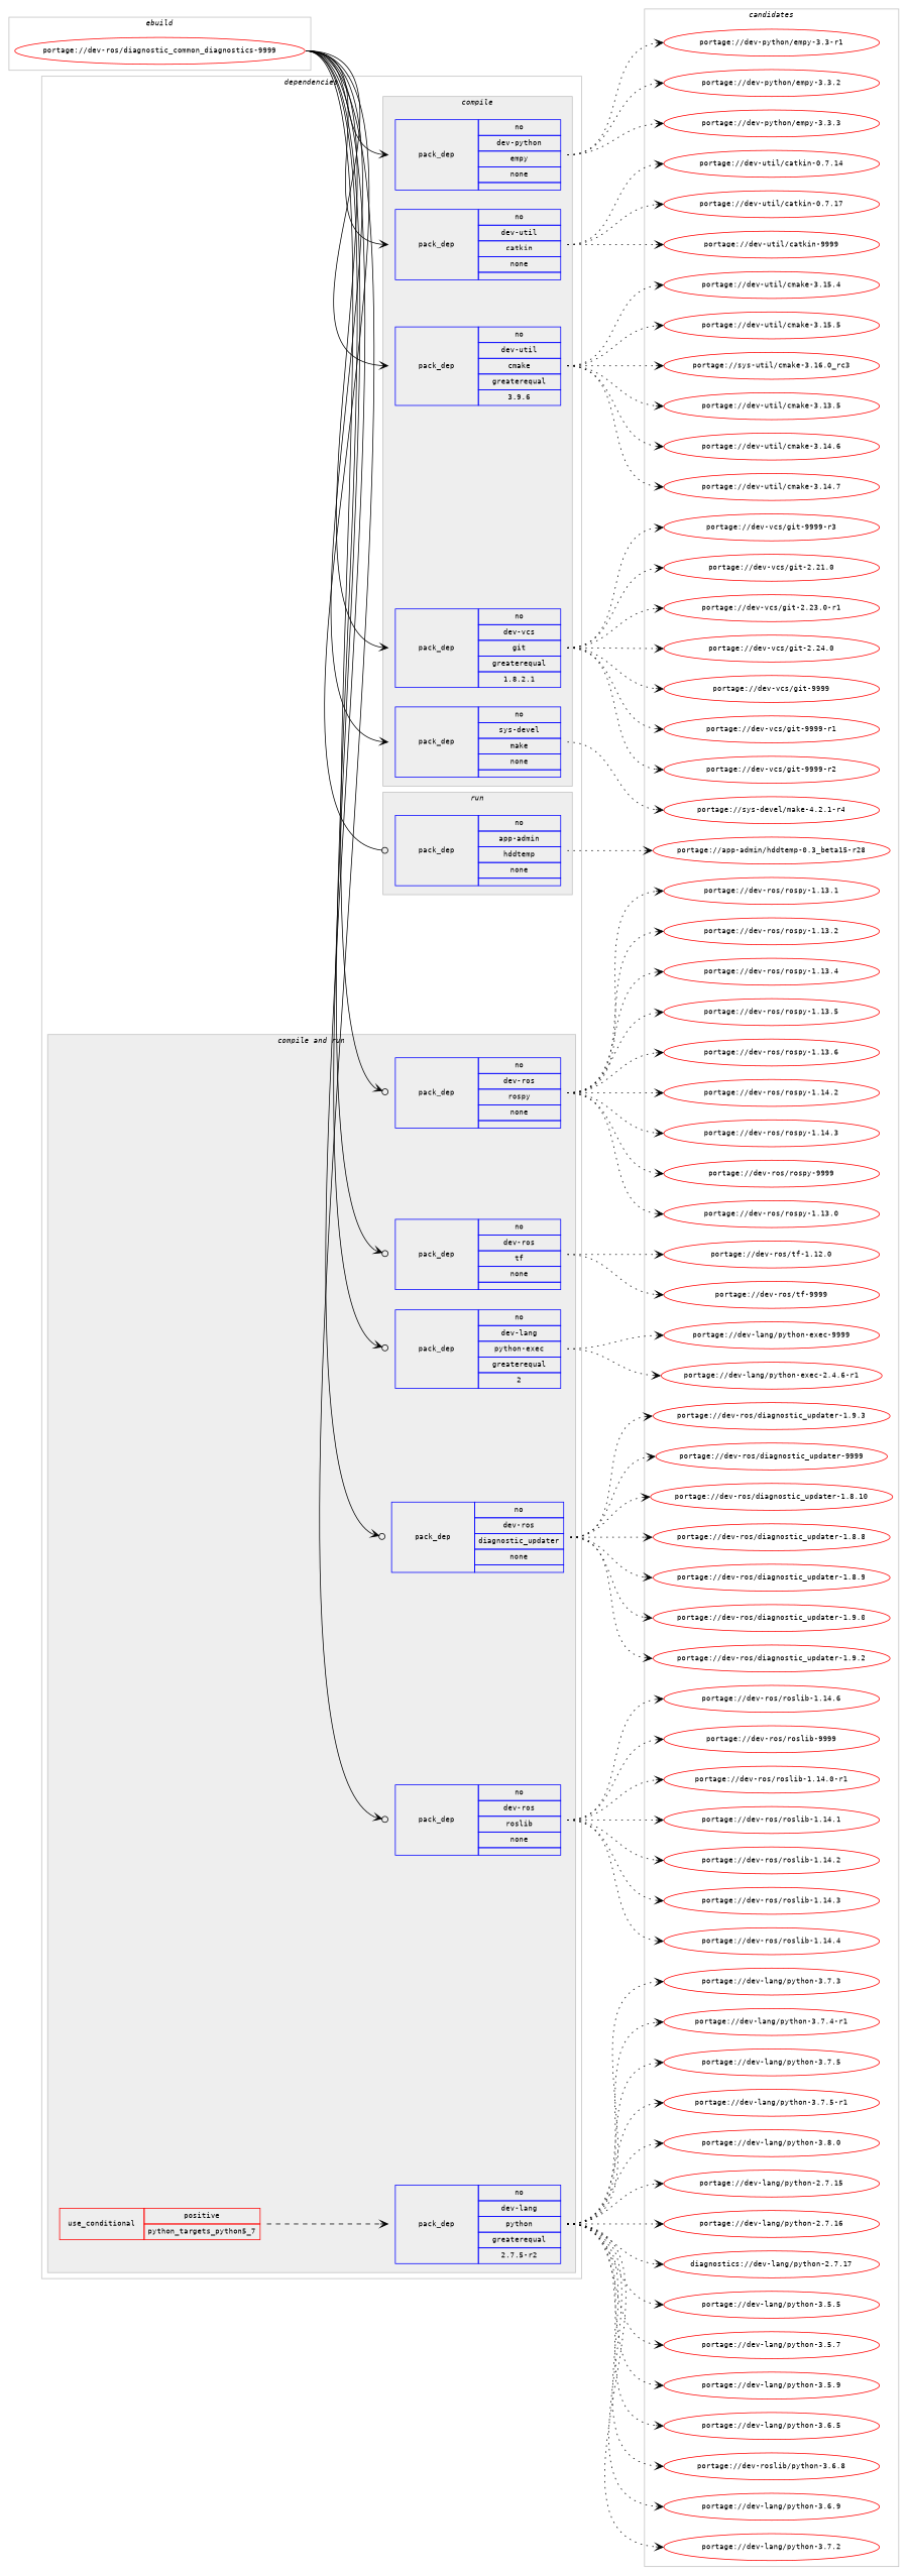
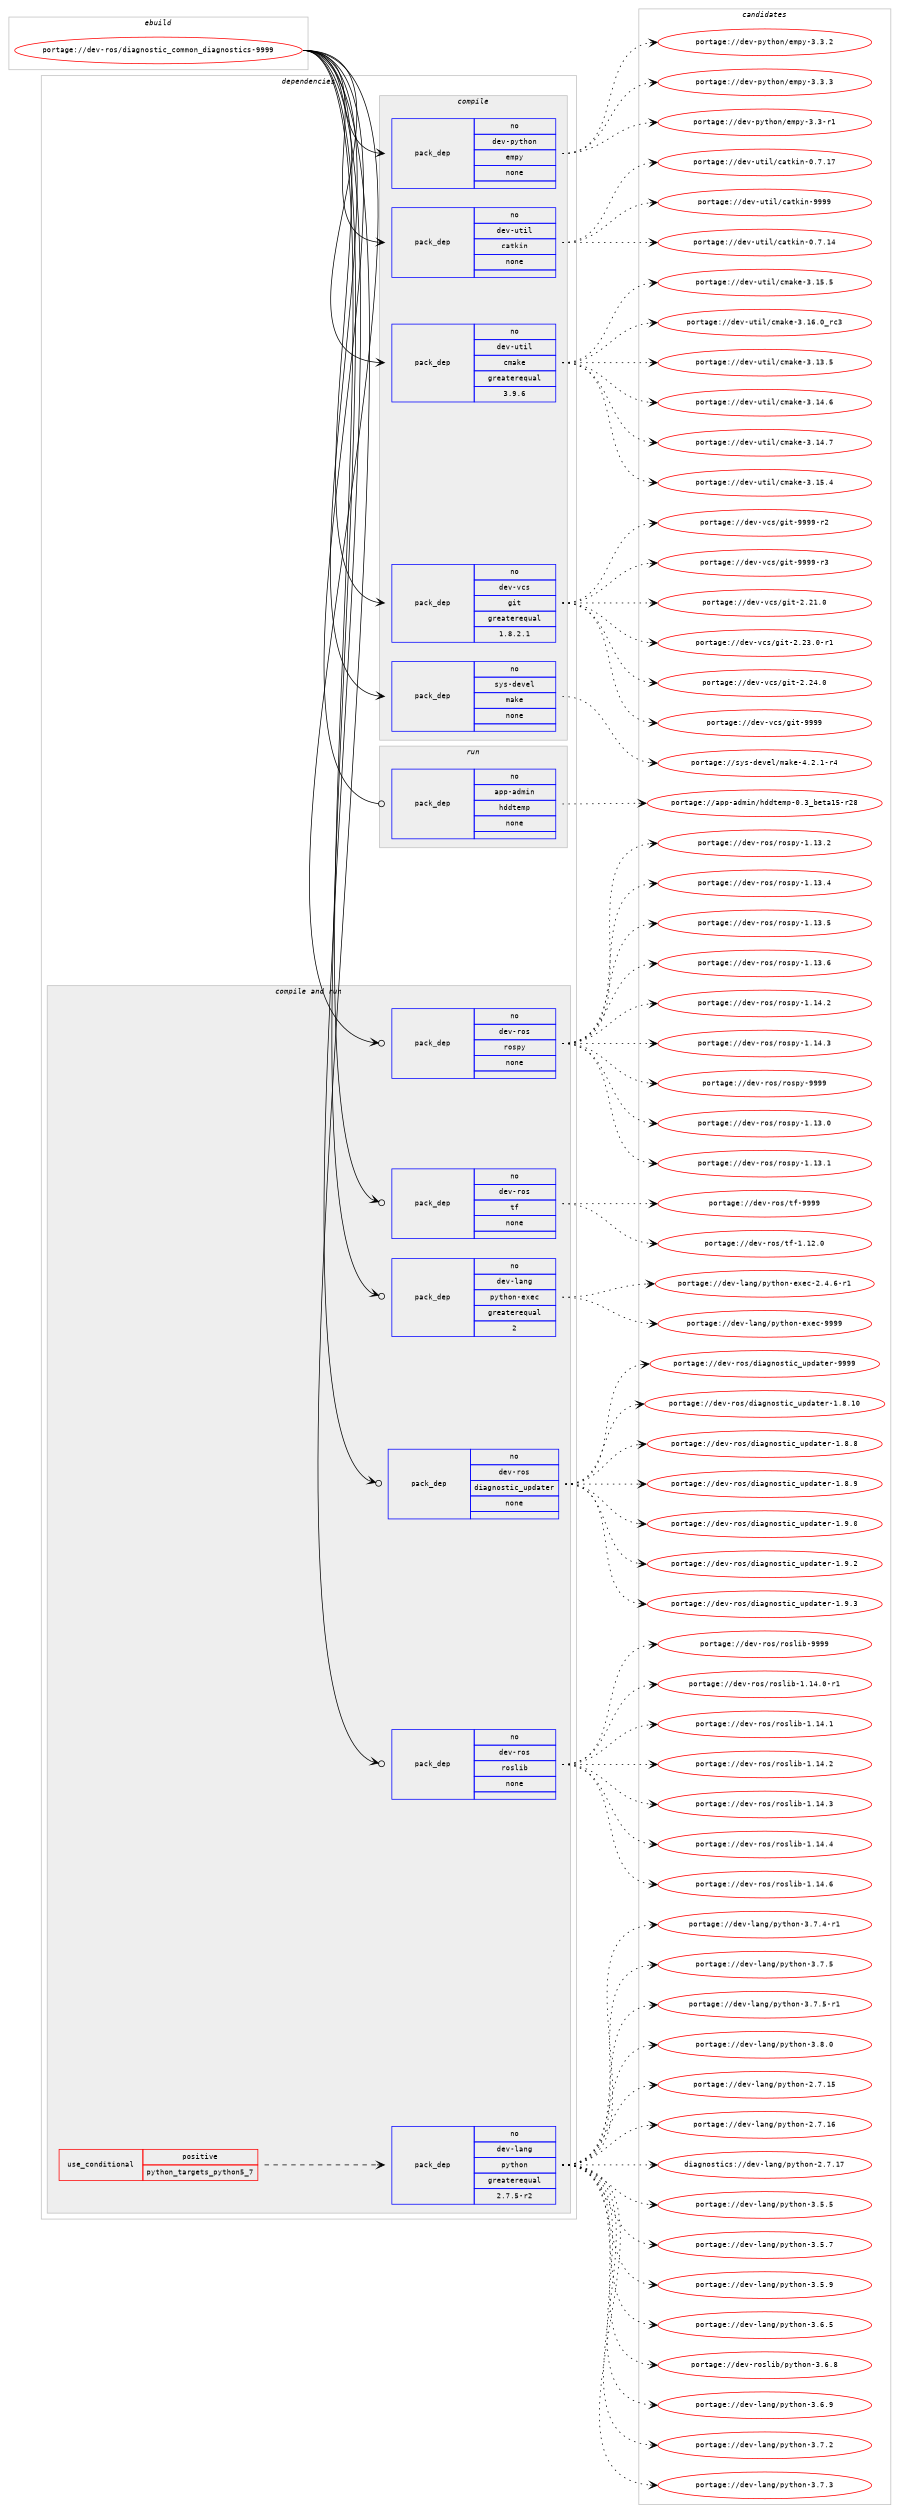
  digraph {
    compound=true
    concentrate=true
    fontname="DejaVu Sans Mono"
    fontsize=10
    newrank=true
    rankdir=LR
    ranksep=1.5
    node [color=red fontname="DejaVu Sans Mono" fontsize=10]
    edge [arrowhead=vee fontname="DejaVu Sans Mono" headport=w style=dotted tailport=e weight=100]
    n1 [label="portage://dev-ros/diagnostic_common_diagnostics-9999" width=4]
    n2 [color=blue label=<<TABLE BORDER="0" CELLBORDER="1" CELLSPACING="0" CELLPADDING="4" WIDTH="220"><TR><TD ROWSPAN="6" CELLPADDING="30">pack_dep</TD></TR><TR><TD WIDTH="110">no</TD></TR><TR><TD>dev-python</TD></TR><TR><TD>empy</TD></TR><TR><TD>none</TD></TR><TR><TD></TD></TR></TABLE>> shape=none]
    n3 [color=blue label=<<TABLE BORDER="0" CELLBORDER="1" CELLSPACING="0" CELLPADDING="4" WIDTH="220"><TR><TD ROWSPAN="6" CELLPADDING="30">pack_dep</TD></TR><TR><TD WIDTH="110">no</TD></TR><TR><TD>dev-util</TD></TR><TR><TD>catkin</TD></TR><TR><TD>none</TD></TR><TR><TD></TD></TR></TABLE>> shape=none]
    n4 [color=blue label=<<TABLE BORDER="0" CELLBORDER="1" CELLSPACING="0" CELLPADDING="4" WIDTH="220"><TR><TD ROWSPAN="6" CELLPADDING="30">pack_dep</TD></TR><TR><TD WIDTH="110">no</TD></TR><TR><TD>dev-util</TD></TR><TR><TD>cmake</TD></TR><TR><TD>greaterequal</TD></TR><TR><TD>3.9.6</TD></TR></TABLE>> shape=none]
    n5 [color=blue label=<<TABLE BORDER="0" CELLBORDER="1" CELLSPACING="0" CELLPADDING="4" WIDTH="220"><TR><TD ROWSPAN="6" CELLPADDING="30">pack_dep</TD></TR><TR><TD WIDTH="110">no</TD></TR><TR><TD>dev-vcs</TD></TR><TR><TD>git</TD></TR><TR><TD>greaterequal</TD></TR><TR><TD>1.8.2.1</TD></TR></TABLE>> shape=none]
    n6 [color=blue label=<<TABLE BORDER="0" CELLBORDER="1" CELLSPACING="0" CELLPADDING="4" WIDTH="220"><TR><TD ROWSPAN="6" CELLPADDING="30">pack_dep</TD></TR><TR><TD WIDTH="110">no</TD></TR><TR><TD>sys-devel</TD></TR><TR><TD>make</TD></TR><TR><TD>none</TD></TR><TR><TD></TD></TR></TABLE>> shape=none]
    n7 [color=blue label=<<TABLE BORDER="0" CELLBORDER="1" CELLSPACING="0" CELLPADDING="4" WIDTH="220"><TR><TD ROWSPAN="6" CELLPADDING="30">pack_dep</TD></TR><TR><TD WIDTH="110">no</TD></TR><TR><TD>dev-ros</TD></TR><TR><TD>tf</TD></TR><TR><TD>none</TD></TR><TR><TD></TD></TR></TABLE>> shape=none]
    n8 [color=blue label=<<TABLE BORDER="0" CELLBORDER="1" CELLSPACING="0" CELLPADDING="4" WIDTH="220"><TR><TD ROWSPAN="6" CELLPADDING="30">pack_dep</TD></TR><TR><TD WIDTH="110">no</TD></TR><TR><TD>dev-lang</TD></TR><TR><TD>python</TD></TR><TR><TD>greaterequal</TD></TR><TR><TD>2.7.5-r2</TD></TR></TABLE>> shape=none]
    n9 [label=<<TABLE BORDER="0" CELLBORDER="1" CELLSPACING="0" CELLPADDING="4"><TR><TD ROWSPAN="3" CELLPADDING="10">use_conditional</TD></TR><TR><TD>positive</TD></TR><TR><TD>python_targets_python5_7</TD></TR></TABLE>> shape=none]
    n10 [color=blue label=<<TABLE BORDER="0" CELLBORDER="1" CELLSPACING="0" CELLPADDING="4" WIDTH="220"><TR><TD ROWSPAN="6" CELLPADDING="30">pack_dep</TD></TR><TR><TD WIDTH="110">no</TD></TR><TR><TD>dev-lang</TD></TR><TR><TD>python-exec</TD></TR><TR><TD>greaterequal</TD></TR><TR><TD>2</TD></TR></TABLE>> shape=none]
    n11 [color=blue label=<<TABLE BORDER="0" CELLBORDER="1" CELLSPACING="0" CELLPADDING="4" WIDTH="220"><TR><TD ROWSPAN="6" CELLPADDING="30">pack_dep</TD></TR><TR><TD WIDTH="110">no</TD></TR><TR><TD>dev-ros</TD></TR><TR><TD>diagnostic_updater</TD></TR><TR><TD>none</TD></TR><TR><TD></TD></TR></TABLE>> shape=none]
    n12 [color=blue label=<<TABLE BORDER="0" CELLBORDER="1" CELLSPACING="0" CELLPADDING="4" WIDTH="220"><TR><TD ROWSPAN="6" CELLPADDING="30">pack_dep</TD></TR><TR><TD WIDTH="110">no</TD></TR><TR><TD>dev-ros</TD></TR><TR><TD>roslib</TD></TR><TR><TD>none</TD></TR><TR><TD></TD></TR></TABLE>> shape=none]
    n13 [color=blue label=<<TABLE BORDER="0" CELLBORDER="1" CELLSPACING="0" CELLPADDING="4" WIDTH="220"><TR><TD ROWSPAN="6" CELLPADDING="30">pack_dep</TD></TR><TR><TD WIDTH="110">no</TD></TR><TR><TD>dev-ros</TD></TR><TR><TD>rospy</TD></TR><TR><TD>none</TD></TR><TR><TD></TD></TR></TABLE>> shape=none]
    n14 [color=blue label=<<TABLE BORDER="0" CELLBORDER="1" CELLSPACING="0" CELLPADDING="4" WIDTH="220"><TR><TD ROWSPAN="6" CELLPADDING="30">pack_dep</TD></TR><TR><TD WIDTH="110">no</TD></TR><TR><TD>app-admin</TD></TR><TR><TD>hddtemp</TD></TR><TR><TD>none</TD></TR><TR><TD></TD></TR></TABLE>> shape=none]
    n15 [label="portage://dev-python/empy-3.3-r1" width=4]
    n16 [label="portage://dev-python/empy-3.3.2" width=4]
    n17 [label="portage://dev-python/empy-3.3.3" width=4]
    n18 [label="portage://dev-util/catkin-0.7.14" width=4]
    n19 [label="portage://dev-util/catkin-0.7.17" width=4]
    n20 [label="portage://dev-util/catkin-9999" width=4]
    n21 [label="portage://dev-vcs/git-2.21.0" width=4]
    n22 [label="portage://dev-vcs/git-2.23.0-r1" width=4]
    n23 [label="portage://dev-vcs/git-2.24.0" width=4]
    n24 [label="portage://dev-vcs/git-9999" width=4]
-   n25 [label="portage://dev-vcs/git-9999-r1" width=4]
    n26 [label="portage://dev-vcs/git-9999-r2" width=4]
    n27 [label="portage://dev-vcs/git-9999-r3" width=4]
    n28 [label="portage://dev-util/cmake-3.13.5" width=4]
    n29 [label="portage://dev-util/cmake-3.14.6" width=4]
    n30 [label="portage://dev-util/cmake-3.14.7" width=4]
    n31 [label="portage://dev-util/cmake-3.15.4" width=4]
    n32 [label="portage://dev-util/cmake-3.15.5" width=4]
-   n33 [label="portage://sys-util/cmake-3.16.0_rc3" width=4]
+   n33 [label="portage://dev-util/cmake-3.16.0_rc3" width=4]
    n34 [label="portage://sys-devel/make-4.2.1-r4" width=4]
    n35 [label="portage://dev-lang/python-2.7.15" width=4]
    n36 [label="portage://dev-lang/python-2.7.16" width=4]
    n37 [label="diagnostics://dev-lang/python-2.7.17" width=4]
    n38 [label="portage://dev-lang/python-3.5.5" width=4]
    n39 [label="portage://dev-lang/python-3.5.7" width=4]
    n40 [label="portage://dev-lang/python-3.5.9" width=4]
    n41 [label="portage://dev-lang/python-3.6.5" width=4]
    n42 [label="portage://dev-roslib/python-3.6.8" width=4]
    n43 [label="portage://dev-lang/python-3.6.9" width=4]
    n44 [label="portage://dev-lang/python-3.7.2" width=4]
    n45 [label="portage://dev-lang/python-3.7.3" width=4]
    n46 [label="portage://dev-lang/python-3.7.4-r1" width=4]
    n47 [label="portage://dev-lang/python-3.7.5" width=4]
    n48 [label="portage://dev-lang/python-3.7.5-r1" width=4]
    n49 [label="portage://dev-lang/python-3.8.0" width=4]
    n50 [label="portage://dev-lang/python-exec-2.4.6-r1" width=4]
    n51 [label="portage://dev-lang/python-exec-9999" width=4]
    n52 [label="portage://dev-ros/diagnostic_updater-1.8.10" width=4]
    n53 [label="portage://dev-ros/diagnostic_updater-1.8.8" width=4]
    n54 [label="portage://dev-ros/diagnostic_updater-1.8.9" width=4]
    n55 [label="portage://dev-ros/diagnostic_updater-1.9.0" width=4]
    n56 [label="portage://dev-ros/diagnostic_updater-1.9.2" width=4]
    n57 [label="portage://dev-ros/diagnostic_updater-1.9.3" width=4]
    n58 [label="portage://dev-ros/diagnostic_updater-9999" width=4]
    n59 [label="portage://dev-ros/roslib-1.14.0-r1" width=4]
    n60 [label="portage://dev-ros/roslib-1.14.1" width=4]
    n61 [label="portage://dev-ros/roslib-1.14.2" width=4]
    n62 [label="portage://dev-ros/roslib-1.14.3" width=4]
    n63 [label="portage://dev-ros/roslib-1.14.4" width=4]
    n64 [label="portage://dev-ros/roslib-1.14.6" width=4]
    n65 [label="portage://dev-ros/roslib-9999" width=4]
    n66 [label="portage://dev-ros/rospy-1.13.0" width=4]
    n67 [label="portage://dev-ros/rospy-1.13.1" width=4]
    n68 [label="portage://dev-ros/rospy-1.13.2" width=4]
    n69 [label="portage://dev-ros/rospy-1.13.4" width=4]
    n70 [label="portage://dev-ros/rospy-1.13.5" width=4]
    n71 [label="portage://dev-ros/rospy-1.13.6" width=4]
    n72 [label="portage://dev-ros/rospy-1.14.2" width=4]
    n73 [label="portage://dev-ros/rospy-1.14.3" width=4]
    n74 [label="portage://dev-ros/rospy-9999" width=4]
    n75 [label="portage://dev-ros/tf-1.12.0" width=4]
    n76 [label="portage://dev-ros/tf-9999" width=4]
    n77 [label="portage://app-admin/hddtemp-0.3_beta15-r28" width=4]
    subgraph cluster_1 {
      color=gray
      label=<<i>ebuild</i>>
      rank=same
      n1
    }
    subgraph cluster_2 {
      color=gray
      label=<<i>dependencies</i>>
      subgraph cluster_3 {
        color=gray
        fillcolor="#eeeeee"
        label=<<i>compile</i>>
        style=filled
        subgraph sub_4 {
          color=gray
          fillcolor="#eeeeee"
          label=<<i>compile</i>>
          style=filled
          n2
        }
        subgraph sub_5 {
          color=gray
          fillcolor="#eeeeee"
          label=<<i>compile</i>>
          style=filled
          n3
        }
        subgraph sub_6 {
          color=gray
          fillcolor="#eeeeee"
          label=<<i>compile</i>>
          style=filled
          n4
        }
        subgraph sub_7 {
          color=gray
          fillcolor="#eeeeee"
          label=<<i>compile</i>>
          style=filled
          n5
        }
        subgraph sub_8 {
          color=gray
          fillcolor="#eeeeee"
          label=<<i>compile</i>>
          style=filled
          n6
        }
      }
      subgraph cluster_9 {
        color=gray
        fillcolor="#eeeeee"
        label=<<i>compile and run</i>>
        style=filled
        subgraph sub_10 {
          color=gray
          fillcolor="#eeeeee"
          label=<<i>compile and run</i>>
          style=filled
          n7
        }
        subgraph sub_11 {
          color=gray
          fillcolor="#eeeeee"
          label=<<i>compile and run</i>>
          style=filled
          n9
          subgraph sub_12 {
            color=gray
            fillcolor="#eeeeee"
            label=<<i>compile and run</i>>
            style=filled
            n8
          }
        }
        subgraph sub_13 {
          color=gray
          fillcolor="#eeeeee"
          label=<<i>compile and run</i>>
          style=filled
          n10
        }
        subgraph sub_14 {
          color=gray
          fillcolor="#eeeeee"
          label=<<i>compile and run</i>>
          style=filled
          n11
        }
        subgraph sub_15 {
          color=gray
          fillcolor="#eeeeee"
          label=<<i>compile and run</i>>
          style=filled
          n12
        }
        subgraph sub_16 {
          color=gray
          fillcolor="#eeeeee"
          label=<<i>compile and run</i>>
          style=filled
          n13
        }
      }
      subgraph cluster_17 {
        color=gray
        fillcolor="#eeeeee"
        label=<<i>run</i>>
        style=filled
        subgraph sub_18 {
          color=gray
          fillcolor="#eeeeee"
          label=<<i>run</i>>
          style=filled
          n14
        }
      }
    }
    subgraph cluster_19 {
      color=gray
      label=<<i>candidates</i>>
      rank=same
      subgraph sub_20 {
        color=black
        label=<<i>candidates</i>>
        nodesep=1
        rank=same
        n15
        n16
        n17
      }
      subgraph sub_21 {
        color=black
        label=<<i>candidates</i>>
        nodesep=1
        rank=same
        n18
        n19
        n20
      }
      subgraph sub_22 {
        color=black
        label=<<i>candidates</i>>
        nodesep=1
        rank=same
        n21
        n22
        n23
        n24
-       n25
        n26
        n27
      }
      subgraph sub_23 {
        color=black
        label=<<i>candidates</i>>
        nodesep=1
        rank=same
        n28
        n29
        n30
        n31
        n32
        n33
      }
      subgraph sub_24 {
        color=black
        label=<<i>candidates</i>>
        nodesep=1
        rank=same
        n34
      }
      subgraph sub_25 {
        color=black
        label=<<i>candidates</i>>
        nodesep=1
        rank=same
        n35
        n36
        n37
        n38
        n39
        n40
        n41
        n42
        n43
        n44
        n45
        n46
        n47
        n48
        n49
      }
      subgraph sub_26 {
        color=black
        label=<<i>candidates</i>>
        nodesep=1
        rank=same
        n50
        n51
      }
      subgraph sub_27 {
        color=black
        label=<<i>candidates</i>>
        nodesep=1
        rank=same
        n52
        n53
        n54
        n55
        n56
        n57
        n58
      }
      subgraph sub_28 {
        color=black
        label=<<i>candidates</i>>
        nodesep=1
        rank=same
        n59
        n60
        n61
        n62
        n63
        n64
        n65
      }
      subgraph sub_29 {
        color=black
        label=<<i>candidates</i>>
        nodesep=1
        rank=same
        n66
        n67
        n68
        n69
        n70
        n71
        n72
        n73
        n74
      }
      subgraph sub_30 {
        color=black
        label=<<i>candidates</i>>
        nodesep=1
        rank=same
        n75
        n76
      }
      subgraph sub_31 {
        color=black
        label=<<i>candidates</i>>
        nodesep=1
        rank=same
        n77
      }
    }
    n1 -> n2 [style=solid weight=20]
    n1 -> n3 [style=solid weight=20]
    n1 -> n4 [style=solid weight=20]
    n1 -> n5 [style=solid weight=20]
    n1 -> n6 [style=solid weight=20]
    n1 -> n7 [arrowhead=odotvee style=solid weight=20]
    n1 -> n10 [arrowhead=odotvee style=solid weight=20]
    n1 -> n11 [arrowhead=odotvee style=solid weight=20]
    n1 -> n12 [arrowhead=odotvee style=solid weight=20]
    n1 -> n13 [arrowhead=odotvee style=solid weight=20]
    n1 -> n14 [arrowhead=odot style=solid weight=20]
    n2 -> n15
    n2 -> n16
    n2 -> n17
    n3 -> n18
    n3 -> n19
    n3 -> n20
    n4 -> n28
    n4 -> n29
    n4 -> n30
    n4 -> n31
    n4 -> n32
    n4 -> n33
    n5 -> n21
    n5 -> n22
    n5 -> n23
    n5 -> n24
-   n5 -> n25
    n5 -> n26
    n5 -> n27
    n6 -> n34
    n7 -> n75
    n7 -> n76
    n8 -> n35
    n8 -> n36
    n8 -> n37
    n8 -> n38
    n8 -> n39
    n8 -> n40
    n8 -> n41
    n8 -> n42
    n8 -> n43
    n8 -> n44
    n8 -> n45
    n8 -> n46
    n8 -> n47
    n8 -> n48
    n8 -> n49
    n9 -> n8 [style=dashed weight=20]
    n10 -> n50
    n10 -> n51
    n11 -> n52
    n11 -> n53
    n11 -> n54
    n11 -> n55
    n11 -> n56
    n11 -> n57
    n11 -> n58
    n12 -> n59
    n12 -> n60
    n12 -> n61
    n12 -> n62
    n12 -> n63
    n12 -> n64
    n12 -> n65
    n13 -> n66
    n13 -> n67
    n13 -> n68
    n13 -> n69
    n13 -> n70
    n13 -> n71
    n13 -> n72
    n13 -> n73
    n13 -> n74
    n14 -> n77
  }
